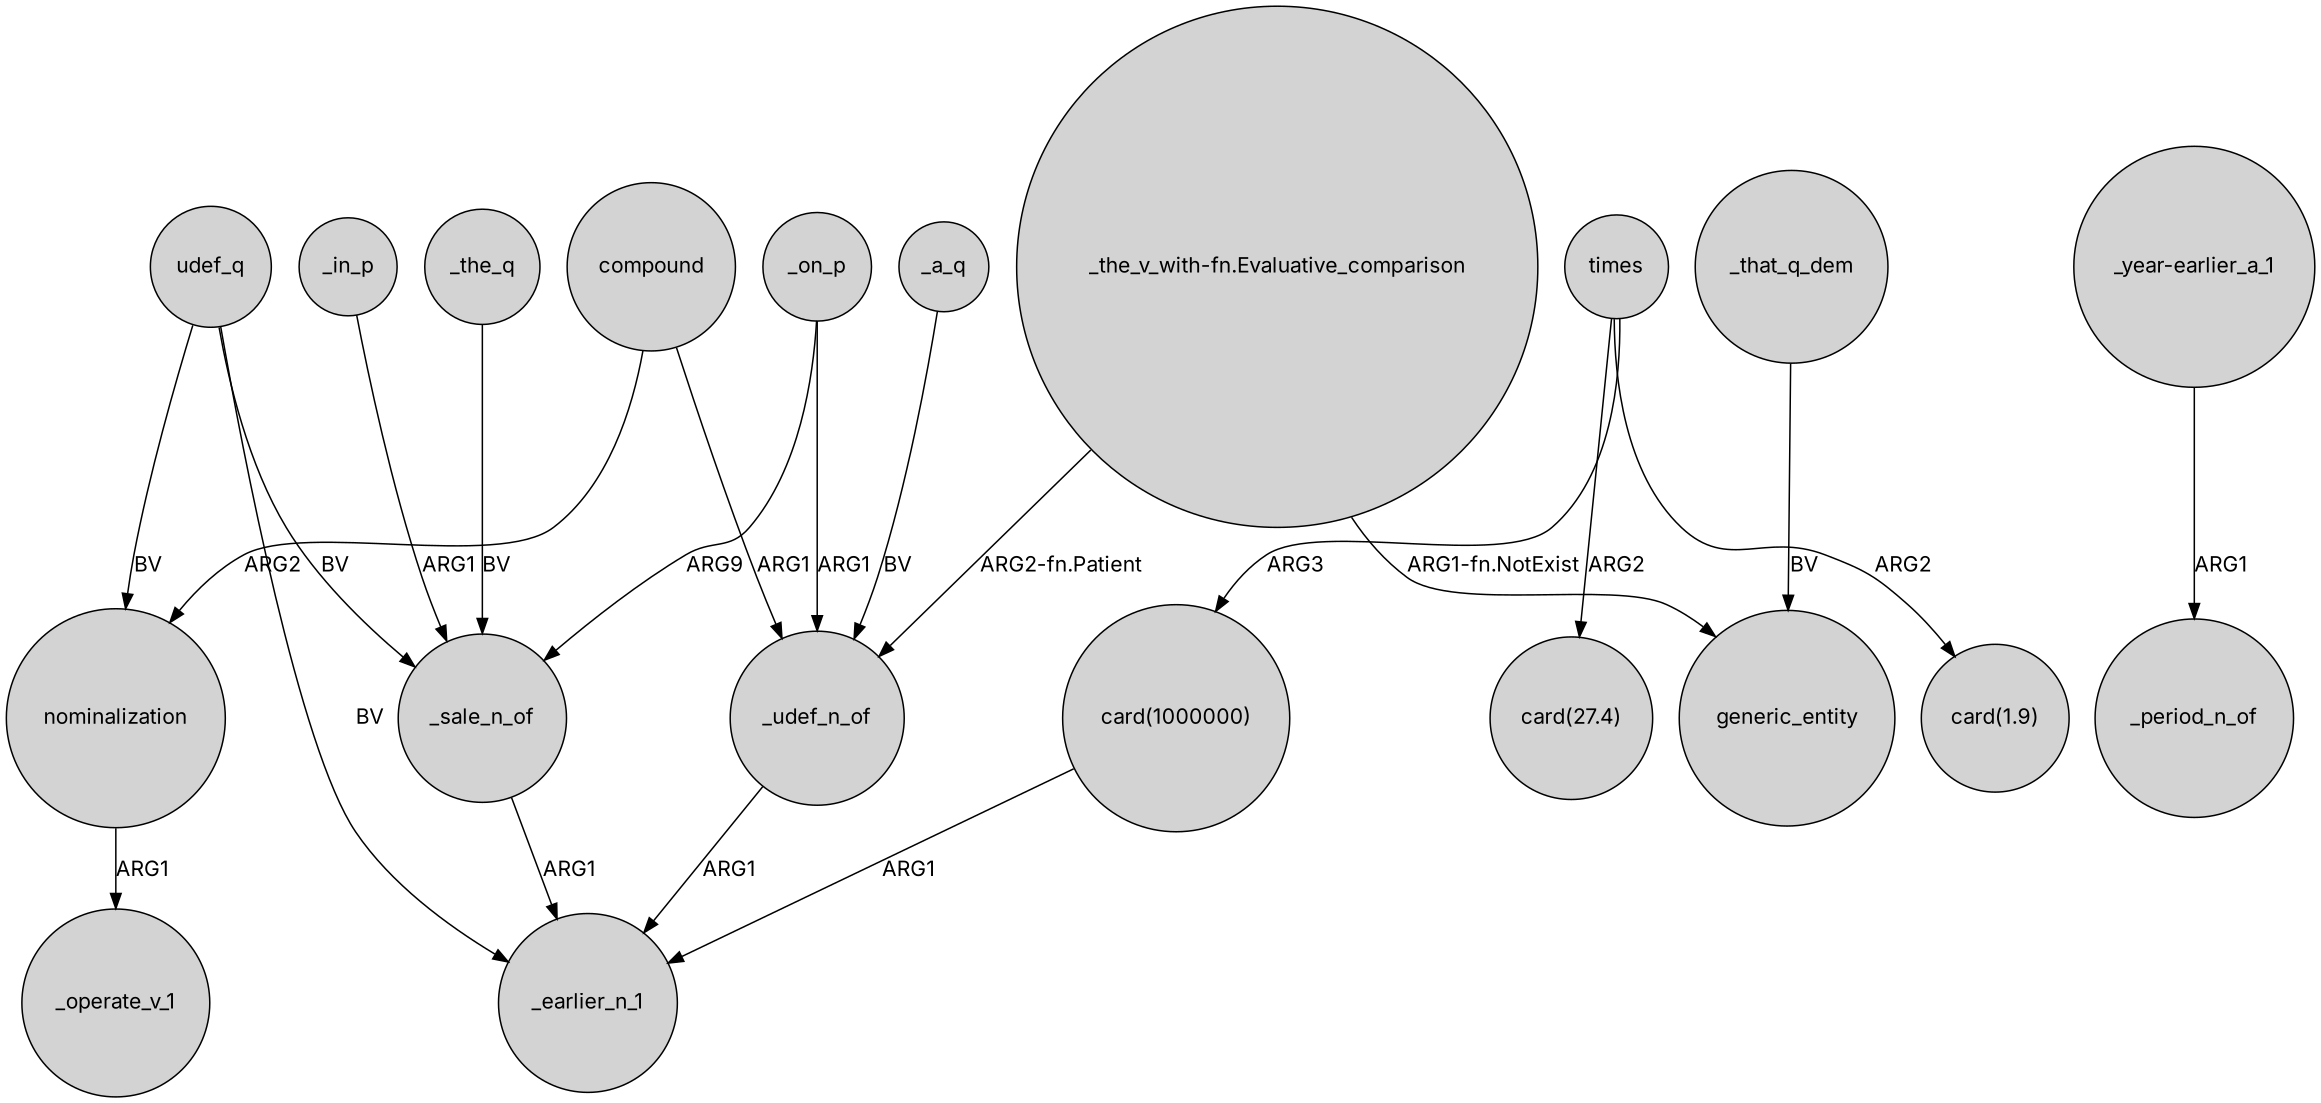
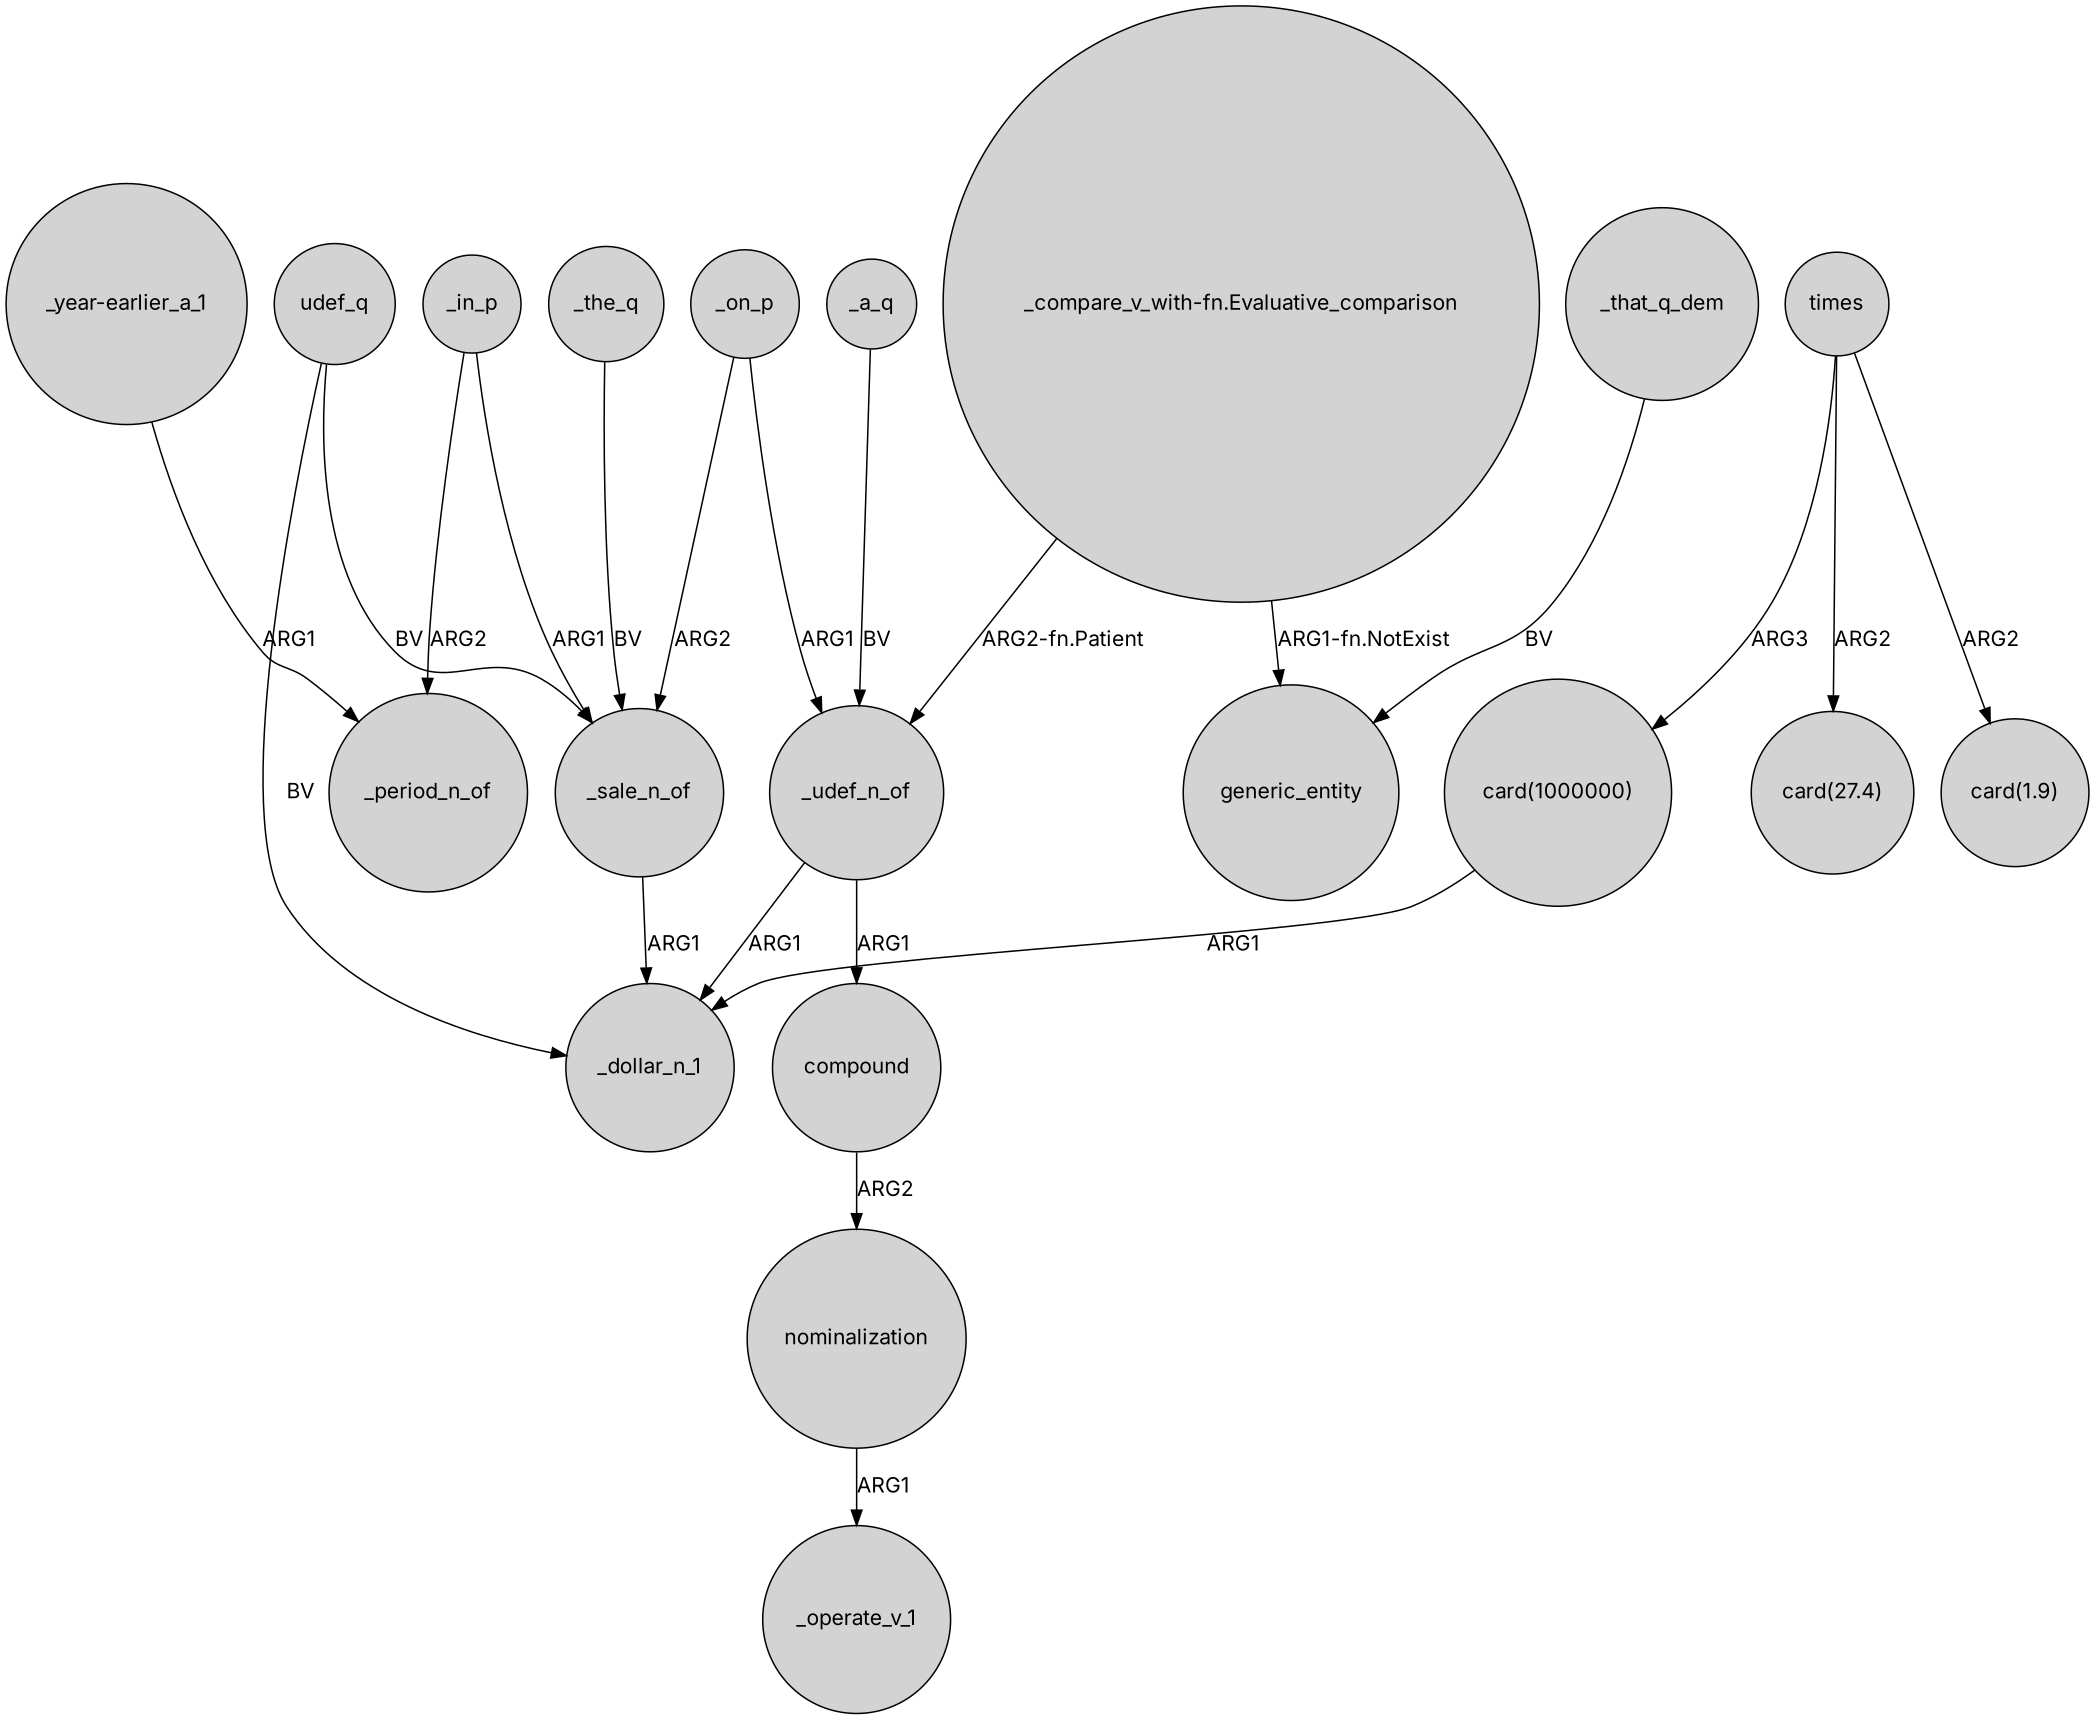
  digraph {
    fontname=Inter
    node [fontname=Inter shape=circle style=filled]
    edge [fontname=Inter]
    "card(1000000)"
-   _dollar_n_1 [label=_earlier_n_1]
+   _dollar_n_1
    "_year-earlier_a_1"
    _period_n_of
    times
    "card(27.4)"
    "card(1.9)"
    nominalization
    _operate_v_1
    _that_q_dem
    generic_entity
    n12 [label=_udef_n_of]
    _a_q
    compound
    _the_q
    _sale_n_of
    _on_p
    _in_p
    udef_q
-   "_compare_v_with-fn.Evaluative_comparison" [label="_the_v_with-fn.Evaluative_comparison"]
+   "_compare_v_with-fn.Evaluative_comparison"
    "card(1000000)" -> _dollar_n_1 [label=ARG1]
    "_year-earlier_a_1" -> _period_n_of [label=ARG1]
    times -> "card(1000000)" [label=ARG3]
    times -> "card(27.4)" [label=ARG2]
    times -> "card(1.9)" [label=ARG2]
    nominalization -> _operate_v_1 [label=ARG1]
    _that_q_dem -> generic_entity [label=BV]
    n12 -> _dollar_n_1 [label=ARG1]
    _a_q -> n12 [label=BV]
    compound -> nominalization [label=ARG2]
-   compound -> n12 [label=ARG1]
+   n12 -> compound [label=ARG1]
    _the_q -> _sale_n_of [label=BV]
    _sale_n_of -> _dollar_n_1 [label=ARG1]
    _on_p -> n12 [label=ARG1]
-   _on_p -> _sale_n_of [label=ARG9]
+   _on_p -> _sale_n_of [label=ARG2]
+   _in_p -> _period_n_of [label=ARG2]
    _in_p -> _sale_n_of [label=ARG1]
    udef_q -> _dollar_n_1 [label=BV]
-   udef_q -> nominalization [label=BV]
    udef_q -> _sale_n_of [label=BV]
    "_compare_v_with-fn.Evaluative_comparison" -> generic_entity [label="ARG1-fn.NotExist"]
    "_compare_v_with-fn.Evaluative_comparison" -> n12 [label="ARG2-fn.Patient"]
  }
